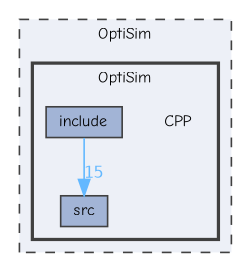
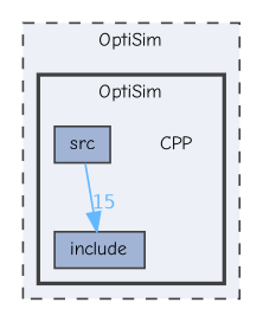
  digraph {
    compound=true
    fontname="Comic Neue"
    node [fontname="Comic Neue" fontsize=10 shape=box color=grey25 fillcolor="#a2b4d6" style=filled]
    n1 [height=0.2 label=CPP shape=plaintext width=0.4 color="" fillcolor="" style=""]
    n2 [height=0.2 label=include width=0.4]
    n3 [height=0.2 label=src width=0.4]
    subgraph cluster_1 {
      bgcolor="#edf0f7"
      fontsize=10
      label=OptiSim
      pencolor=grey25
      style="filled,dashed"
      subgraph cluster_2 {
        bgcolor="#edf0f7"
        fontsize=10
        pencolor=grey25
        style="filled,bold"
        n1
        n2
        n3
      }
    }
-   n2 -> n3 [color=steelblue1 fontcolor=steelblue1 fontname="Comic Neue" fontsize=10 headlabel=15 labeldistance=1.5 labelfontname=Helvetica labelfontsize=10]
+   n3 -> n2 [color=steelblue1 fontcolor=steelblue1 fontname="Comic Neue" fontsize=10 headlabel=15 labeldistance=1.5 labelfontname=Helvetica labelfontsize=10]
  }
